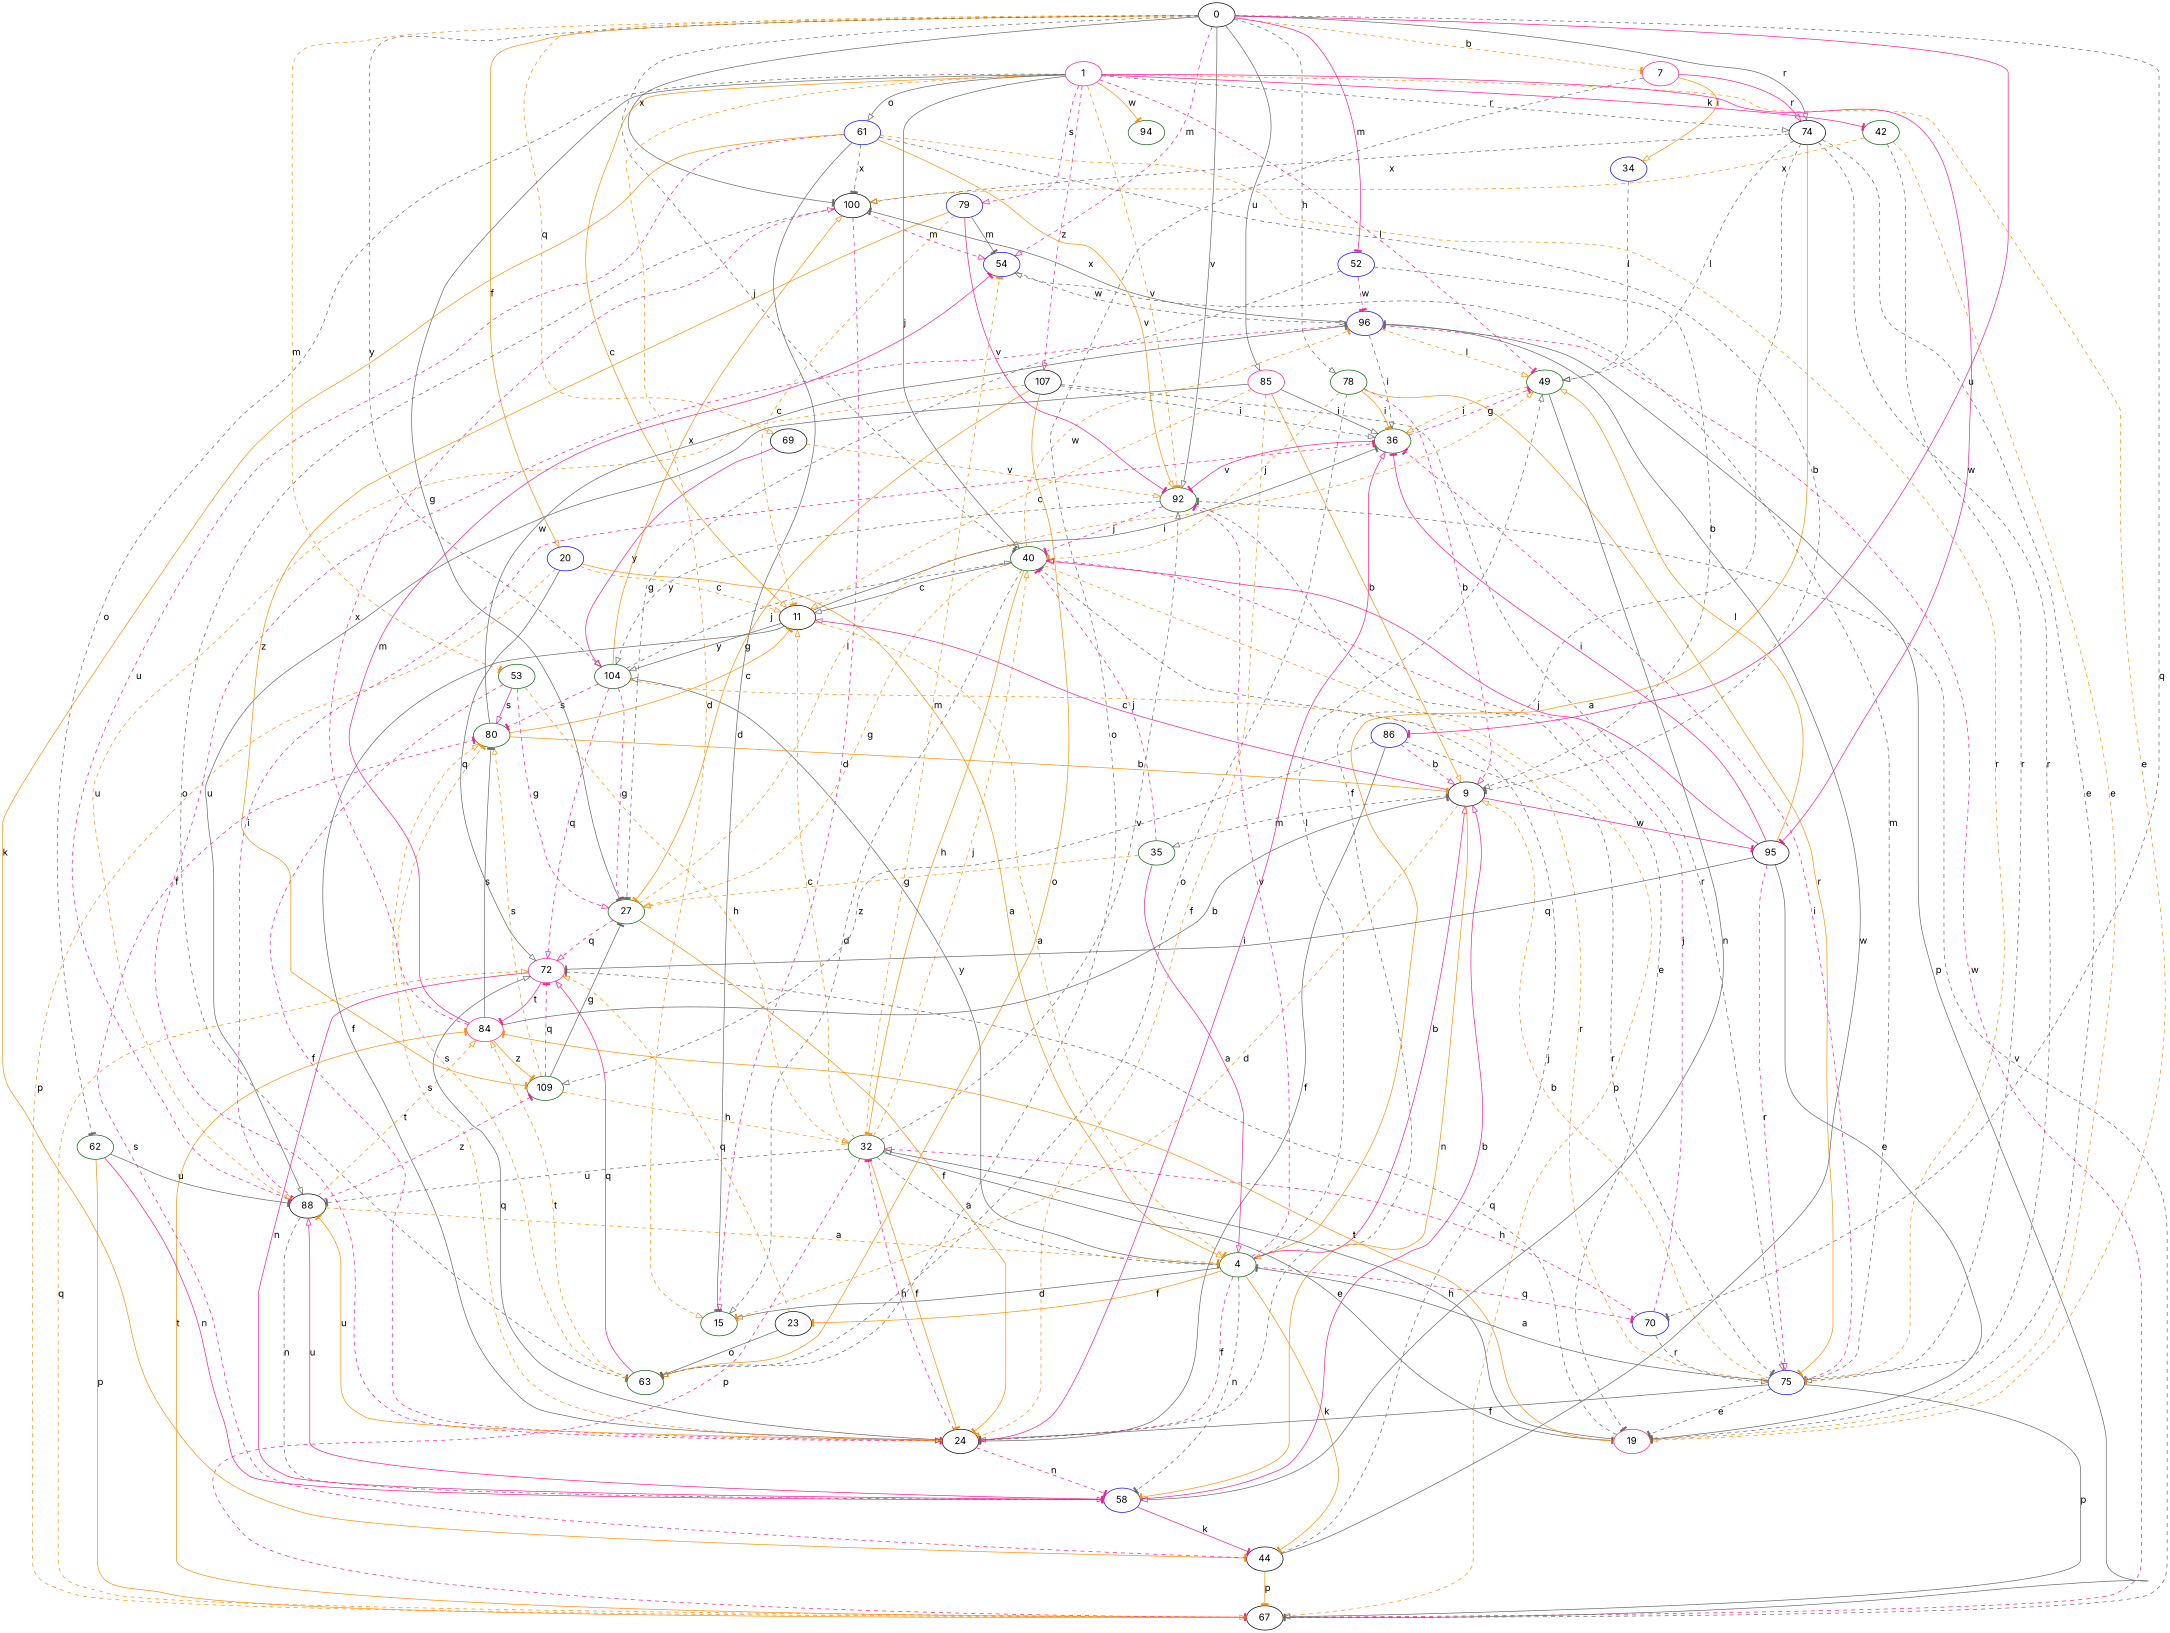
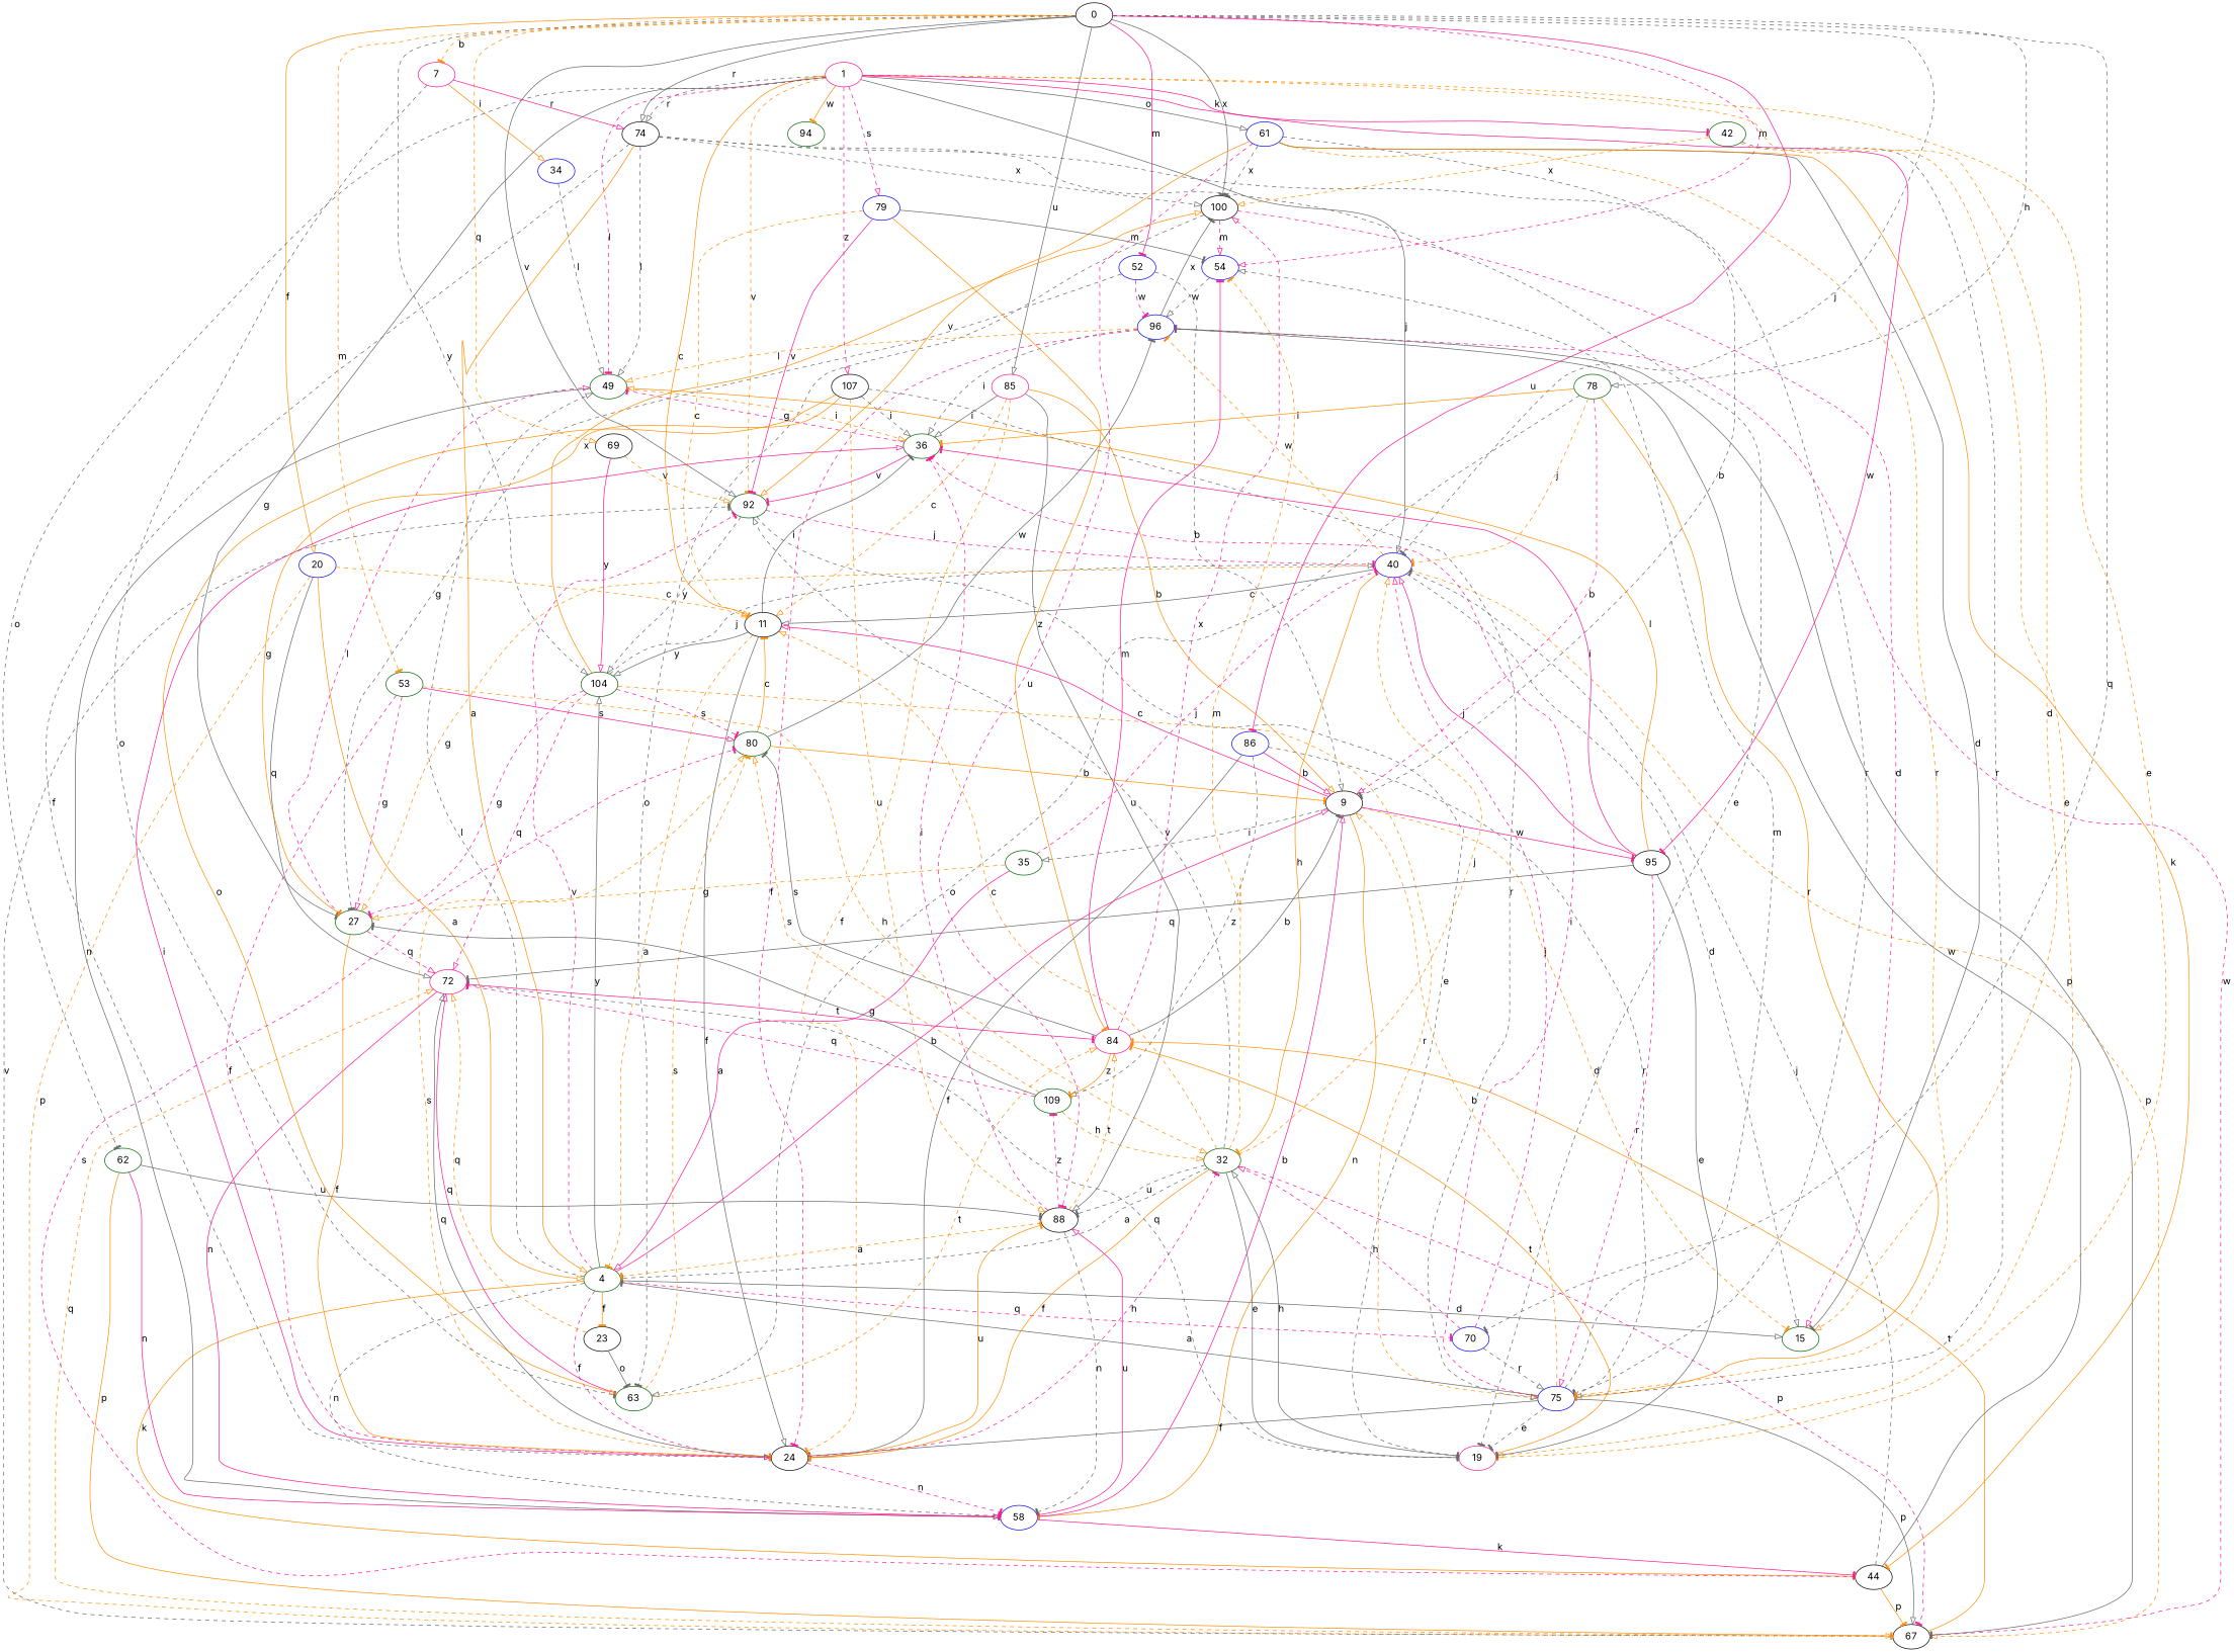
  strict digraph {
    fontname=Inter
    node [color=darkgreen fontname=Inter]
    edge [arrowhead=tee color=gray40 fontname=Inter style=dashed]
    0 [color=black]
    7 [color=deeppink]
    20 [color=blue]
    n4 [label=78]
-   40
+   40 [color=blue]
    52 [color=blue]
    53
    54 [color=blue]
    69 [color=black]
    70 [color=blue]
    74 [color=black]
    85 [color=deeppink]
    86 [color=blue]
    92
    100 [color=black]
    104
    34 [color=blue]
    63
    11 [color=black]
    4
    72 [color=deeppink]
    67 [color=black]
    9 [color=black]
    36
    75 [color=blue]
    15
    27
    32
    96 [color=blue]
    24 [color=black]
    80
    19 [color=deeppink]
    49
    88 [color=black]
    109
    1 [color=deeppink]
    42
    61 [color=blue]
    62
    79 [color=blue]
    94
    95 [color=black]
    107 [color=black]
    84 [color=deeppink]
    58 [color=blue]
    44 [color=black]
    23 [color=black]
    35
    0 -> 7 [color=darkorange label=b]
    0 -> 20 [arrowhead=onormal color=darkorange label=f style=solid]
    0 -> n4 [arrowhead=onormal label=h]
    0 -> 40 [label=j]
    0 -> 52 [color=deeppink label=m style=solid]
    0 -> 53 [color=darkorange label=m]
    0 -> 54 [arrowhead=onormal color=deeppink label=m]
    0 -> 69 [arrowhead=onormal color=darkorange label=q]
    0 -> 70 [label=q]
    0 -> 74 [arrowhead=onormal label=r style=solid]
    0 -> 85 [arrowhead=onormal label=u style=solid]
    0 -> 86 [color=deeppink label=u style=solid]
    0 -> 92 [arrowhead=onormal label=v style=solid]
    0 -> 100 [label=x style=solid]
    0 -> 104 [arrowhead=onormal label=y]
    7 -> 74 [arrowhead=onormal color=deeppink label=r style=solid]
    7 -> 34 [arrowhead=onormal color=darkorange label=i style=solid]
    7 -> 63 [label=o]
    20 -> 11 [arrowhead=onormal color=darkorange label=c]
    20 -> 4 [arrowhead=onormal color=darkorange label=a style=solid]
    20 -> 72 [arrowhead=onormal label=q style=solid]
    20 -> 67 [color=darkorange label=p]
    n4 -> 40 [color=darkorange label=j]
    n4 -> 63 [arrowhead=onormal label=o]
    n4 -> 9 [arrowhead=onormal color=deeppink label=b]
    n4 -> 36 [color=darkorange label=i style=solid]
    n4 -> 75 [color=darkorange label=r style=solid]
    40 -> 11 [arrowhead=onormal label=c style=solid]
    40 -> 67 [arrowhead=onormal color=darkorange label=p]
    40 -> 15 [arrowhead=onormal label=d]
    40 -> 27 [arrowhead=onormal color=darkorange label=g]
    40 -> 32 [color=darkorange label=h style=solid]
    40 -> 96 [color=darkorange label=w]
    52 -> 9 [arrowhead=onormal label=b]
    52 -> 27 [label=g]
    52 -> 96 [color=deeppink label=w]
    53 -> 27 [arrowhead=onormal color=deeppink label=g]
    53 -> 32 [arrowhead=onormal color=darkorange label=h]
    53 -> 24 [arrowhead=onormal color=deeppink label=f]
    53 -> 80 [arrowhead=onormal color=deeppink label=s style=solid]
    54 -> 96 [arrowhead=onormal label=w]
    69 -> 92 [arrowhead=onormal color=darkorange label=v]
    69 -> 104 [arrowhead=onormal color=deeppink label=y style=solid]
    70 -> 40 [arrowhead=onormal color=deeppink label=j]
    70 -> 75 [arrowhead=onormal label=r]
    70 -> 32 [arrowhead=onormal color=deeppink label=h]
    74 -> 100 [arrowhead=onormal label=x]
    74 -> 4 [arrowhead=onormal color=darkorange label=a style=solid]
    74 -> 75 [label=r]
    74 -> 24 [arrowhead=onormal label=f]
    74 -> 19 [label=e]
    74 -> 49 [arrowhead=onormal label=l]
    85 -> 11 [arrowhead=onormal color=darkorange label=c]
    85 -> 9 [arrowhead=onormal color=darkorange label=b style=solid]
    85 -> 36 [arrowhead=onormal label=i style=solid]
    85 -> 24 [color=darkorange label=f]
    85 -> 88 [arrowhead=onormal label=u style=solid]
-   86 -> 9 [arrowhead=onormal color=deeppink label=b]
+   86 -> 9 [arrowhead=onormal color=deeppink label=b style=solid]
    86 -> 75 [label=r]
    86 -> 24 [label=f style=solid]
    86 -> 109 [arrowhead=onormal label=z]
    92 -> 40 [color=deeppink label=j]
    92 -> 104 [arrowhead=onormal label=y]
    92 -> 19 [label=e]
    100 -> 54 [arrowhead=onormal color=deeppink label=m]
    100 -> 63 [label=o]
    100 -> 15 [arrowhead=onormal color=deeppink label=d]
    104 -> 40 [arrowhead=onormal label=j]
    104 -> 100 [arrowhead=onormal color=darkorange label=x style=solid]
    104 -> 72 [arrowhead=onormal color=deeppink label=q]
    104 -> 75 [arrowhead=onormal color=darkorange label=r]
    104 -> 27 [color=deeppink label=g]
    104 -> 80 [color=deeppink label=s]
    34 -> 49 [arrowhead=onormal label=l]
    63 -> 72 [arrowhead=onormal color=deeppink label=q style=solid]
    63 -> 80 [color=darkorange label=s]
    63 -> 84 [arrowhead=onormal color=darkorange label=t]
    11 -> 104 [arrowhead=onormal label=y style=solid]
    11 -> 4 [color=darkorange label=a]
    11 -> 36 [label=i style=solid]
    11 -> 24 [arrowhead=onormal label=f style=solid]
    4 -> 70 [color=deeppink label=q]
    4 -> 92 [color=deeppink label=v]
    4 -> 104 [arrowhead=onormal label=y style=solid]
    4 -> 9 [arrowhead=onormal color=deeppink label=b style=solid]
    4 -> 15 [arrowhead=onormal label=d style=solid]
    4 -> 24 [color=deeppink label=f]
    4 -> 49 [arrowhead=onormal label=l]
    4 -> 58 [label=n]
    4 -> 44 [color=darkorange label=k style=solid]
    4 -> 23 [color=darkorange label=f style=solid]
    72 -> 84 [color=deeppink label=t style=solid]
    72 -> 58 [arrowhead=onormal color=deeppink label=n style=solid]
    67 -> 92 [label=v]
    67 -> 72 [arrowhead=onormal color=darkorange label=q]
    67 -> 96 [color=deeppink label=w]
    67 -> 84 [color=darkorange label=t style=solid]
    9 -> 11 [arrowhead=onormal color=deeppink label=c style=solid]
    9 -> 15 [color=darkorange label=d]
    9 -> 95 [color=deeppink label=w style=solid]
    9 -> 58 [color=darkorange label=n style=solid]
-   9 -> 35 [arrowhead=onormal label=m]
+   9 -> 35 [arrowhead=onormal label=i]
    36 -> 92 [color=deeppink label=v style=solid]
    36 -> 49 [color=deeppink label=g]
    75 -> 54 [arrowhead=onormal label=m]
    75 -> 4 [label=a style=solid]
    75 -> 67 [arrowhead=onormal label=p style=solid]
    75 -> 9 [arrowhead=onormal color=darkorange label=b]
    75 -> 36 [color=deeppink label=i]
    75 -> 24 [label=f style=solid]
    75 -> 19 [label=e]
    27 -> 72 [arrowhead=onormal color=deeppink label=q]
    27 -> 24 [color=darkorange label=f style=solid]
-   27 -> 49 [arrowhead=onormal color=darkorange label=l]
+   27 -> 49 [arrowhead=onormal color=deeppink label=l]
    32 -> 40 [arrowhead=onormal color=darkorange label=j]
    32 -> 54 [color=darkorange label=m]
    32 -> 92 [arrowhead=onormal label=v]
    32 -> 11 [arrowhead=onormal color=darkorange label=c]
    32 -> 4 [label=a]
    32 -> 67 [color=deeppink label=p]
    32 -> 24 [color=darkorange label=f style=solid]
    32 -> 19 [label=e style=solid]
    32 -> 88 [label=u]
    96 -> 100 [label=x style=solid]
    96 -> 67 [label=p style=solid]
    96 -> 36 [arrowhead=onormal label=i]
    96 -> 24 [color=deeppink label=f]
    96 -> 49 [arrowhead=onormal color=darkorange label=l]
    24 -> 72 [arrowhead=onormal label=q style=solid]
    24 -> 36 [arrowhead=onormal color=deeppink label=i style=solid]
    24 -> 32 [color=deeppink label=h]
    24 -> 80 [arrowhead=onormal color=darkorange label=s]
    24 -> 88 [color=darkorange label=u style=solid]
    24 -> 58 [color=deeppink label=n]
    80 -> 11 [color=darkorange label=c style=solid]
    80 -> 9 [color=darkorange label=b style=solid]
    80 -> 96 [label=w style=solid]
    19 -> 72 [label=q]
    19 -> 32 [arrowhead=onormal label=h style=solid]
    19 -> 84 [color=darkorange label=t style=solid]
    49 -> 36 [arrowhead=onormal color=darkorange label=i]
    49 -> 58 [arrowhead=onormal label=n style=solid]
    88 -> 4 [color=darkorange label=a]
    88 -> 36 [color=deeppink label=i]
    88 -> 109 [color=deeppink label=z]
    88 -> 84 [arrowhead=onormal color=darkorange label=t]
    88 -> 58 [label=n]
    109 -> 72 [color=deeppink label=q]
    109 -> 27 [label=g style=solid]
    109 -> 32 [arrowhead=onormal color=darkorange label=h]
    109 -> 80 [arrowhead=onormal color=darkorange label=s]
    1 -> 40 [arrowhead=onormal label=j style=solid]
    1 -> 74 [arrowhead=onormal label=r]
    1 -> 92 [color=darkorange label=v]
    1 -> 11 [arrowhead=onormal color=darkorange label=c style=solid]
    1 -> 15 [arrowhead=onormal color=darkorange label=d]
    1 -> 27 [label=g style=solid]
    1 -> 19 [color=darkorange label=e]
    1 -> 49 [color=deeppink label=l]
    1 -> 42 [color=deeppink label=k style=solid]
    1 -> 61 [arrowhead=onormal label=o style=solid]
    1 -> 62 [label=o]
    1 -> 79 [arrowhead=onormal color=deeppink label=s]
    1 -> 94 [color=darkorange label=w style=solid]
    1 -> 95 [color=deeppink label=w style=solid]
    1 -> 107 [arrowhead=onormal color=deeppink label=z]
    42 -> 100 [arrowhead=onormal color=darkorange label=x]
    42 -> 75 [arrowhead=onormal label=r]
    42 -> 19 [arrowhead=onormal color=darkorange label=e]
    61 -> 92 [arrowhead=onormal color=darkorange label=v style=solid]
    61 -> 100 [label=x]
    61 -> 9 [label=b]
    61 -> 75 [color=darkorange label=r]
    61 -> 15 [label=d style=solid]
    61 -> 88 [color=deeppink label=u]
    61 -> 44 [color=darkorange label=k style=solid]
    62 -> 67 [arrowhead=onormal color=darkorange label=p style=solid]
    62 -> 88 [label=u style=solid]
    62 -> 58 [color=deeppink label=n style=solid]
    79 -> 54 [label=m style=solid]
    79 -> 92 [color=deeppink label=v style=solid]
    79 -> 11 [color=darkorange label=c]
-   79 -> 109 [color=darkorange label=z style=solid]
+   79 -> 84 [color=darkorange label=z style=solid]
    95 -> 40 [arrowhead=onormal color=deeppink label=j style=solid]
    95 -> 72 [label=q style=solid]
    95 -> 36 [color=deeppink label=i style=solid]
    95 -> 75 [arrowhead=onormal color=deeppink label=r]
    95 -> 19 [label=e style=solid]
    95 -> 49 [arrowhead=onormal color=darkorange label=l style=solid]
    107 -> 63 [arrowhead=onormal color=darkorange label=o style=solid]
    107 -> 36 [arrowhead=onormal label=i]
    107 -> 75 [arrowhead=onormal label=r]
    107 -> 27 [color=darkorange label=g style=solid]
    107 -> 88 [arrowhead=onormal color=darkorange label=u]
    84 -> 54 [color=deeppink label=m style=solid]
    84 -> 100 [arrowhead=onormal color=deeppink label=x]
    84 -> 9 [label=b style=solid]
    84 -> 80 [label=s style=solid]
    84 -> 109 [color=darkorange label=z style=solid]
    58 -> 9 [arrowhead=onormal color=deeppink label=b style=solid]
    58 -> 88 [arrowhead=onormal color=deeppink label=u style=solid]
    58 -> 44 [color=deeppink label=k style=solid]
    44 -> 40 [label=j]
    44 -> 67 [color=darkorange label=p style=solid]
    44 -> 96 [label=w style=solid]
    44 -> 80 [color=deeppink label=s]
    23 -> 63 [label=o style=solid]
    23 -> 72 [arrowhead=onormal color=darkorange label=q]
    35 -> 40 [color=deeppink label=j]
    35 -> 4 [arrowhead=onormal color=deeppink label=a style=solid]
    35 -> 27 [arrowhead=onormal color=darkorange label=g]
  }
